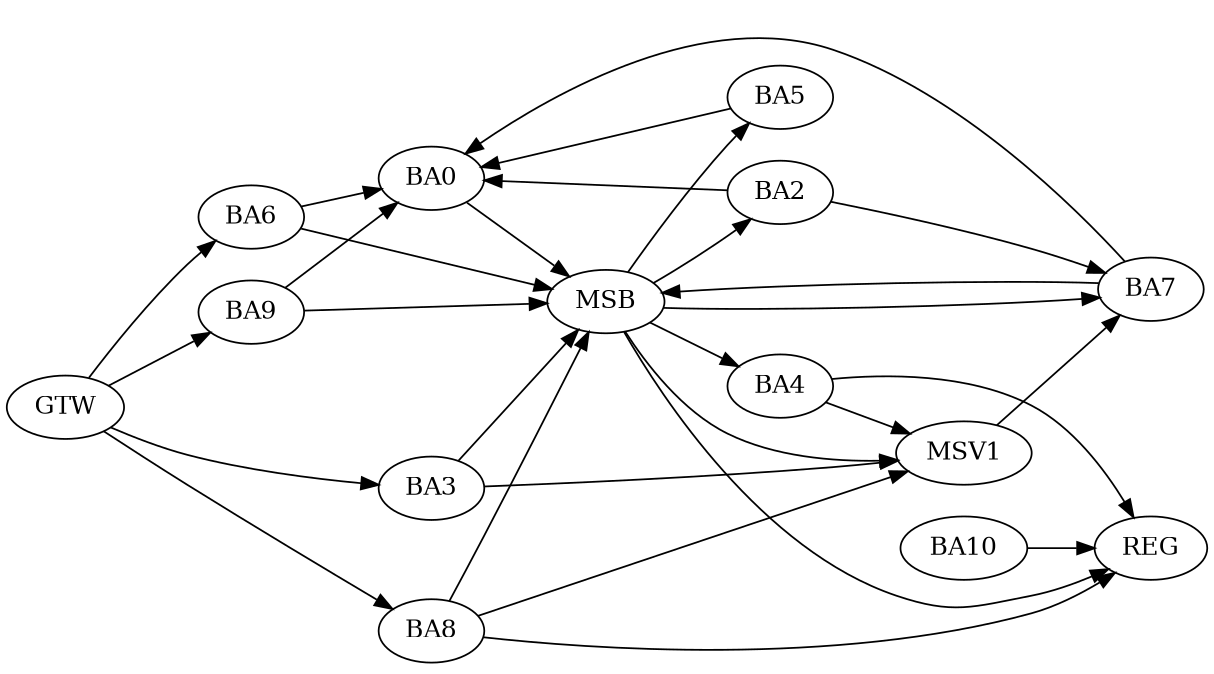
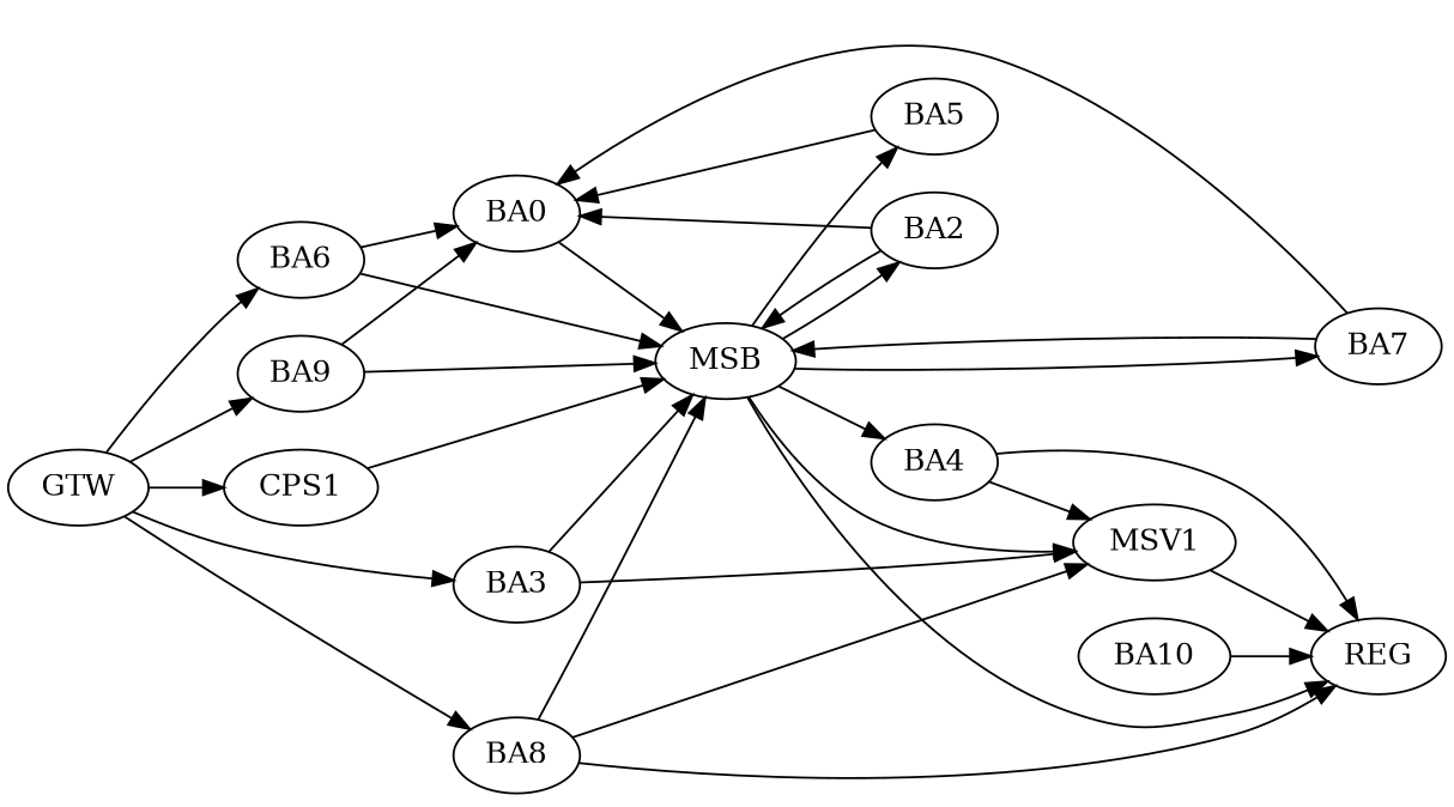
  strict digraph {
    rankdir=LR
    n1 [label=BA0]
    n2 [label=MSB]
    n3 [label=BA2]
    n4 [label=MSV1]
    n5 [label=BA4]
    n6 [label=REG]
    n7 [label=BA5]
    n8 [label=BA7]
    n9 [label=BA3]
    n10 [label=BA6]
    n11 [label=BA8]
    n12 [label=BA9]
    n13 [label=BA10]
+   n14 [label=CPS1]
    n15 [label=GTW]
    n1 -> n2
    n2 -> n3
    n2 -> n4
    n2 -> n5
    n2 -> n6
    n2 -> n7
    n2 -> n8
    n3 -> n1
-   n3 -> n8
-   n4 -> n8
+   n3 -> n2
+   n4 -> n6
    n5 -> n4
    n5 -> n6
    n7 -> n1
    n8 -> n1
    n8 -> n2
    n9 -> n2
    n9 -> n4
    n10 -> n1
    n10 -> n2
    n11 -> n2
    n11 -> n4
    n11 -> n6
    n12 -> n1
    n12 -> n2
    n13 -> n6
+   n14 -> n2
    n15 -> n9
    n15 -> n10
    n15 -> n11
    n15 -> n12
+   n15 -> n14
  }
